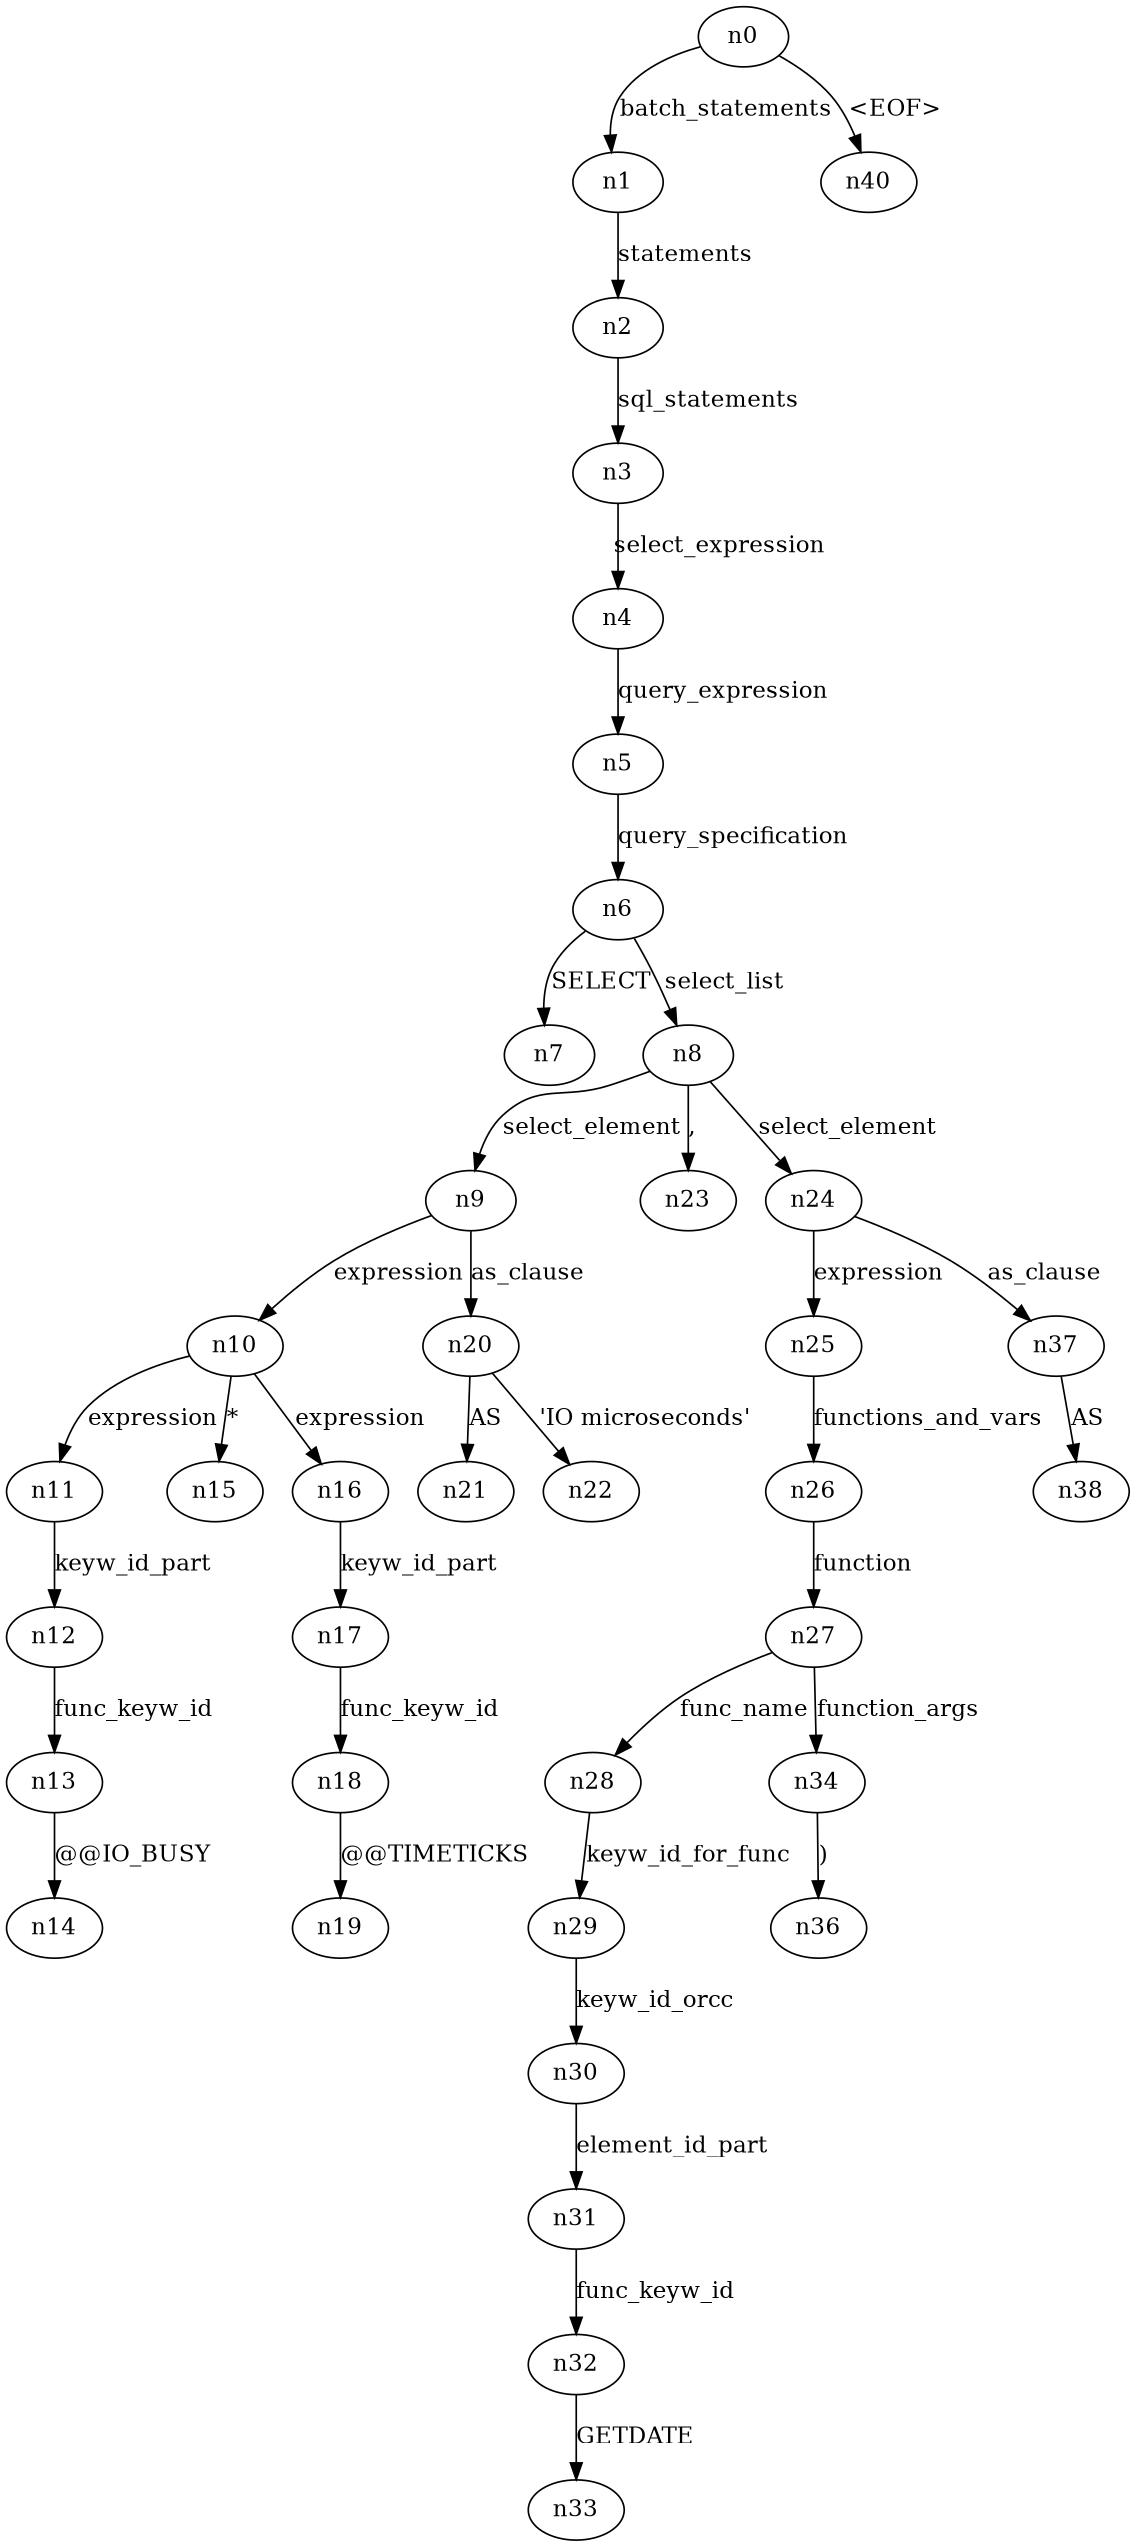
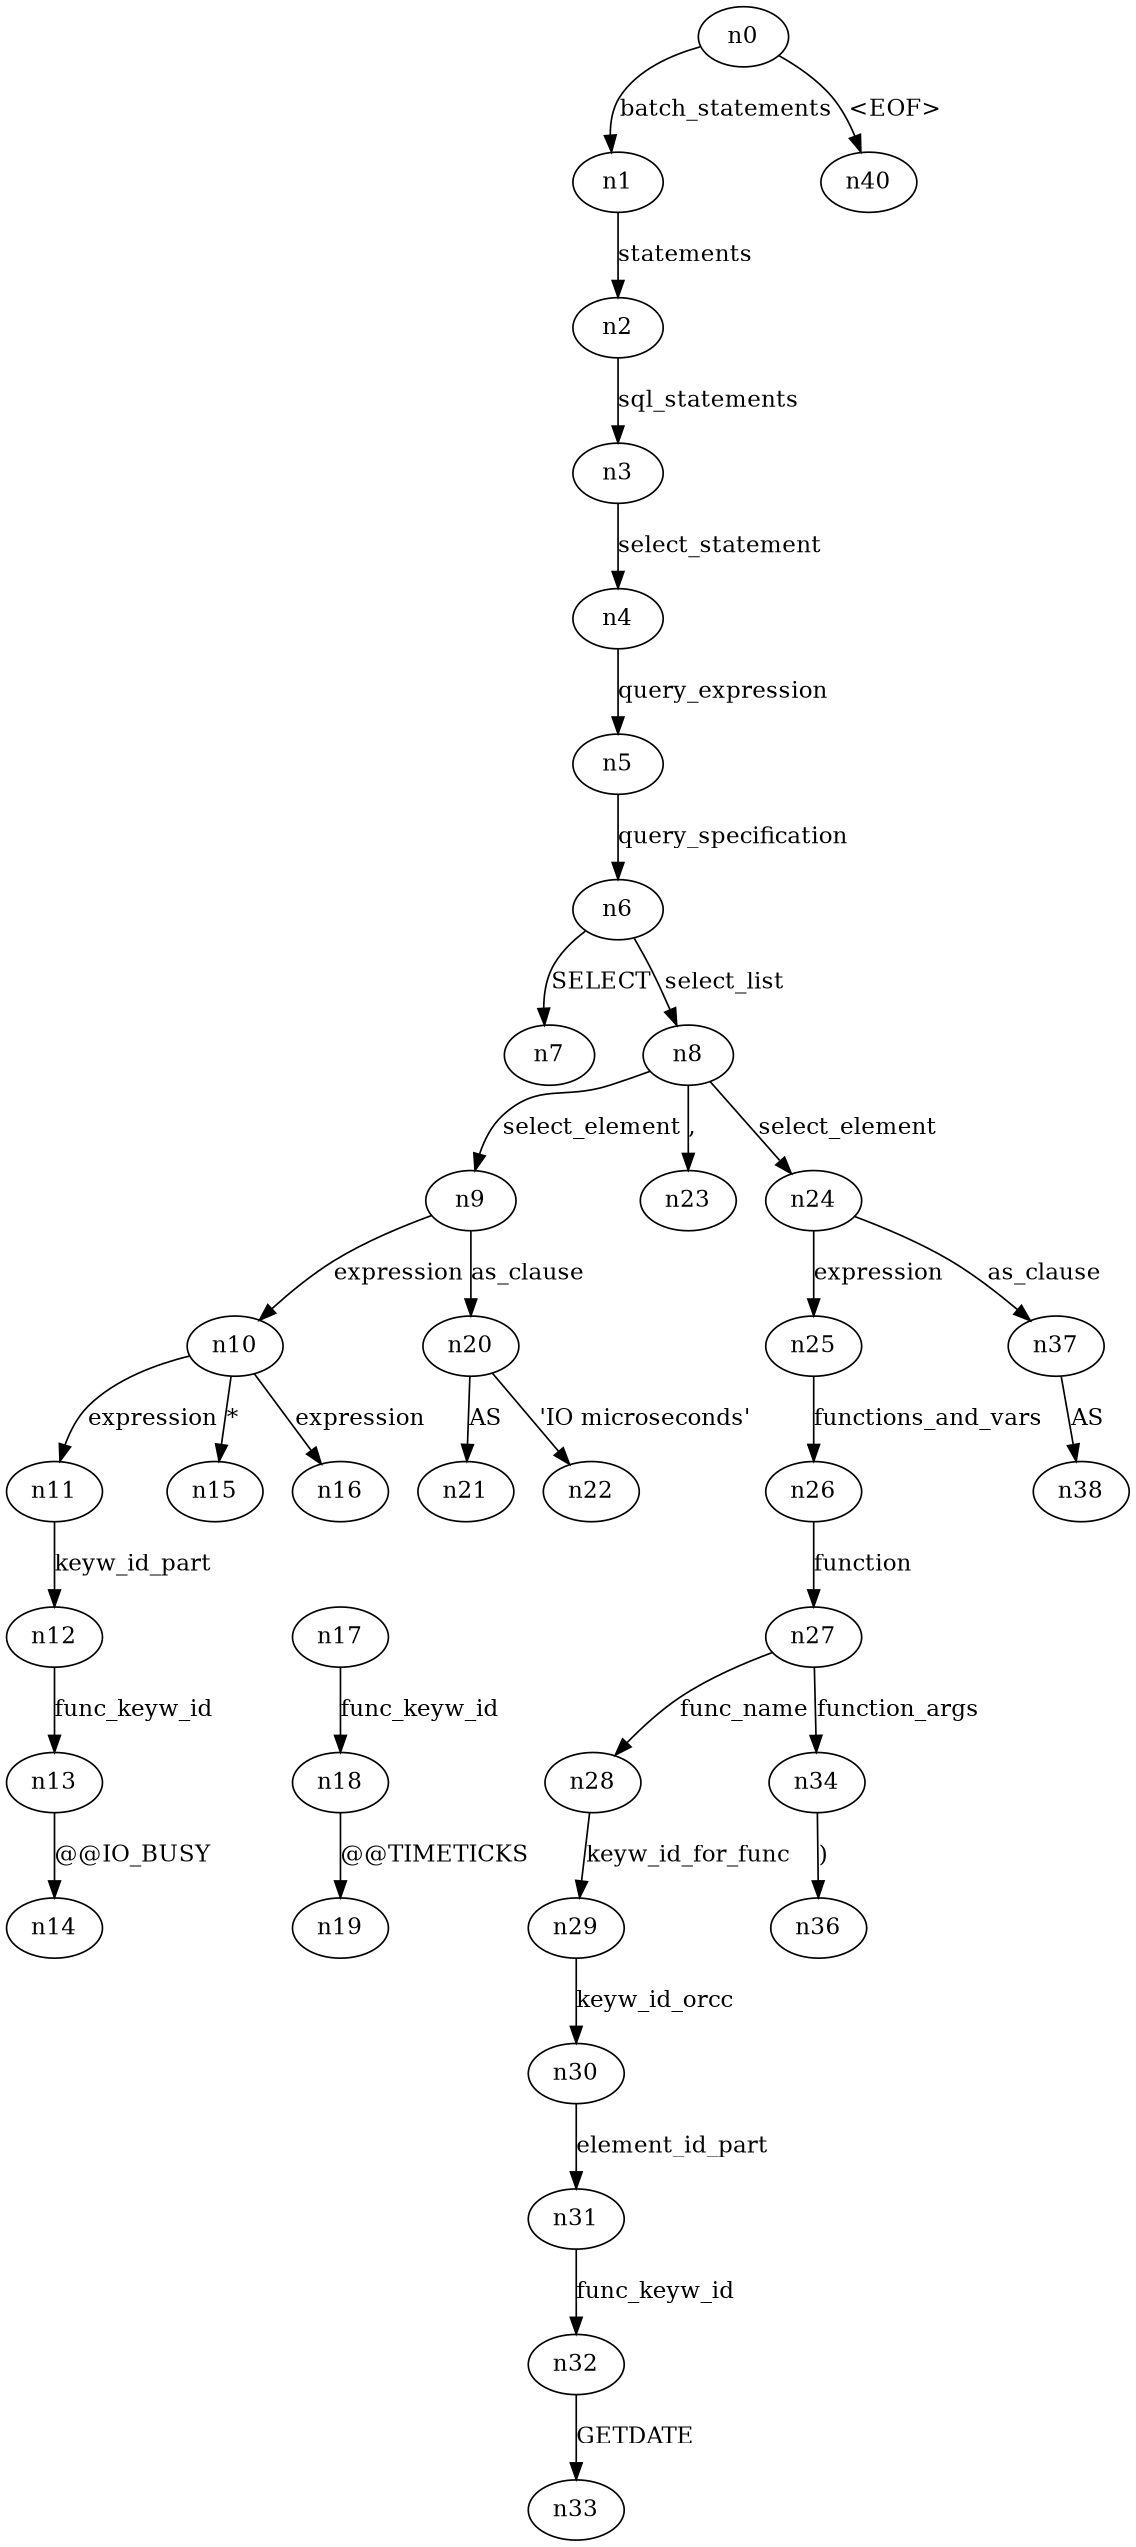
  digraph {
    n0
    n1
    n40
    n2
    n3
    n4
    n5
    n6
    n7
    n8
    n9
    n23
    n24
    n10
    n20
    n25
    n37
    n11
    n15
    n16
    n21
    n22
    n12
    n17
    n13
    n14
    n18
    n19
    n26
    n38
    n27
    n28
    n34
    n29
    n36
    n30
    n31
    n32
    n33
    n0 -> n1 [label=batch_statements]
    n0 -> n40 [label="<EOF>"]
    n1 -> n2 [label=statements]
    n2 -> n3 [label=sql_statements]
-   n3 -> n4 [label=select_expression]
+   n3 -> n4 [label=select_statement]
    n4 -> n5 [label=query_expression]
    n5 -> n6 [label=query_specification]
    n6 -> n7 [label=SELECT]
    n6 -> n8 [label=select_list]
    n8 -> n9 [label=select_element]
    n8 -> n23 [label=","]
    n8 -> n24 [label=select_element]
    n9 -> n10 [label=expression]
    n9 -> n20 [label=as_clause]
    n24 -> n25 [label=expression]
    n24 -> n37 [label=as_clause]
    n10 -> n11 [label=expression]
    n10 -> n15 [label="*"]
    n10 -> n16 [label=expression]
    n20 -> n21 [label=AS]
    n20 -> n22 [label="'IO microseconds'"]
    n25 -> n26 [label=functions_and_vars]
    n37 -> n38 [label=AS]
    n11 -> n12 [label=keyw_id_part]
-   n16 -> n17 [label=keyw_id_part]
    n12 -> n13 [label=func_keyw_id]
    n17 -> n18 [label=func_keyw_id]
    n13 -> n14 [label="@@IO_BUSY"]
    n18 -> n19 [label="@@TIMETICKS"]
    n26 -> n27 [label=function]
    n27 -> n28 [label=func_name]
    n27 -> n34 [label=function_args]
    n28 -> n29 [label=keyw_id_for_func]
    n34 -> n36 [label=")"]
    n29 -> n30 [label=keyw_id_orcc]
    n30 -> n31 [label=element_id_part]
    n31 -> n32 [label=func_keyw_id]
    n32 -> n33 [label=GETDATE]
  }
